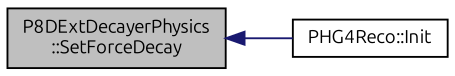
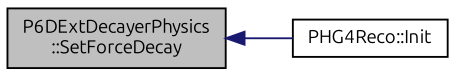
  digraph {
    rankdir=LR
    fontname=Ubuntu
    node [color=black fontname=Ubuntu fontsize=10 shape=record]
-   n1 [fillcolor=grey75 fontcolor=black height=0.2 label="P8DExtDecayerPhysics\l::SetForceDecay" style=filled width=0.4]
+   n1 [fillcolor=grey75 fontcolor=black height=0.2 label="P6DExtDecayerPhysics\l::SetForceDecay" style=filled width=0.4]
    n2 [height=0.2 label="PHG4Reco::Init" width=0.4]
    n1 -> n2 [color=midnightblue dir=back fontname=Ubuntu fontsize=10 labelfontname=FreeSans labelfontsize=10 style=solid]
  }
